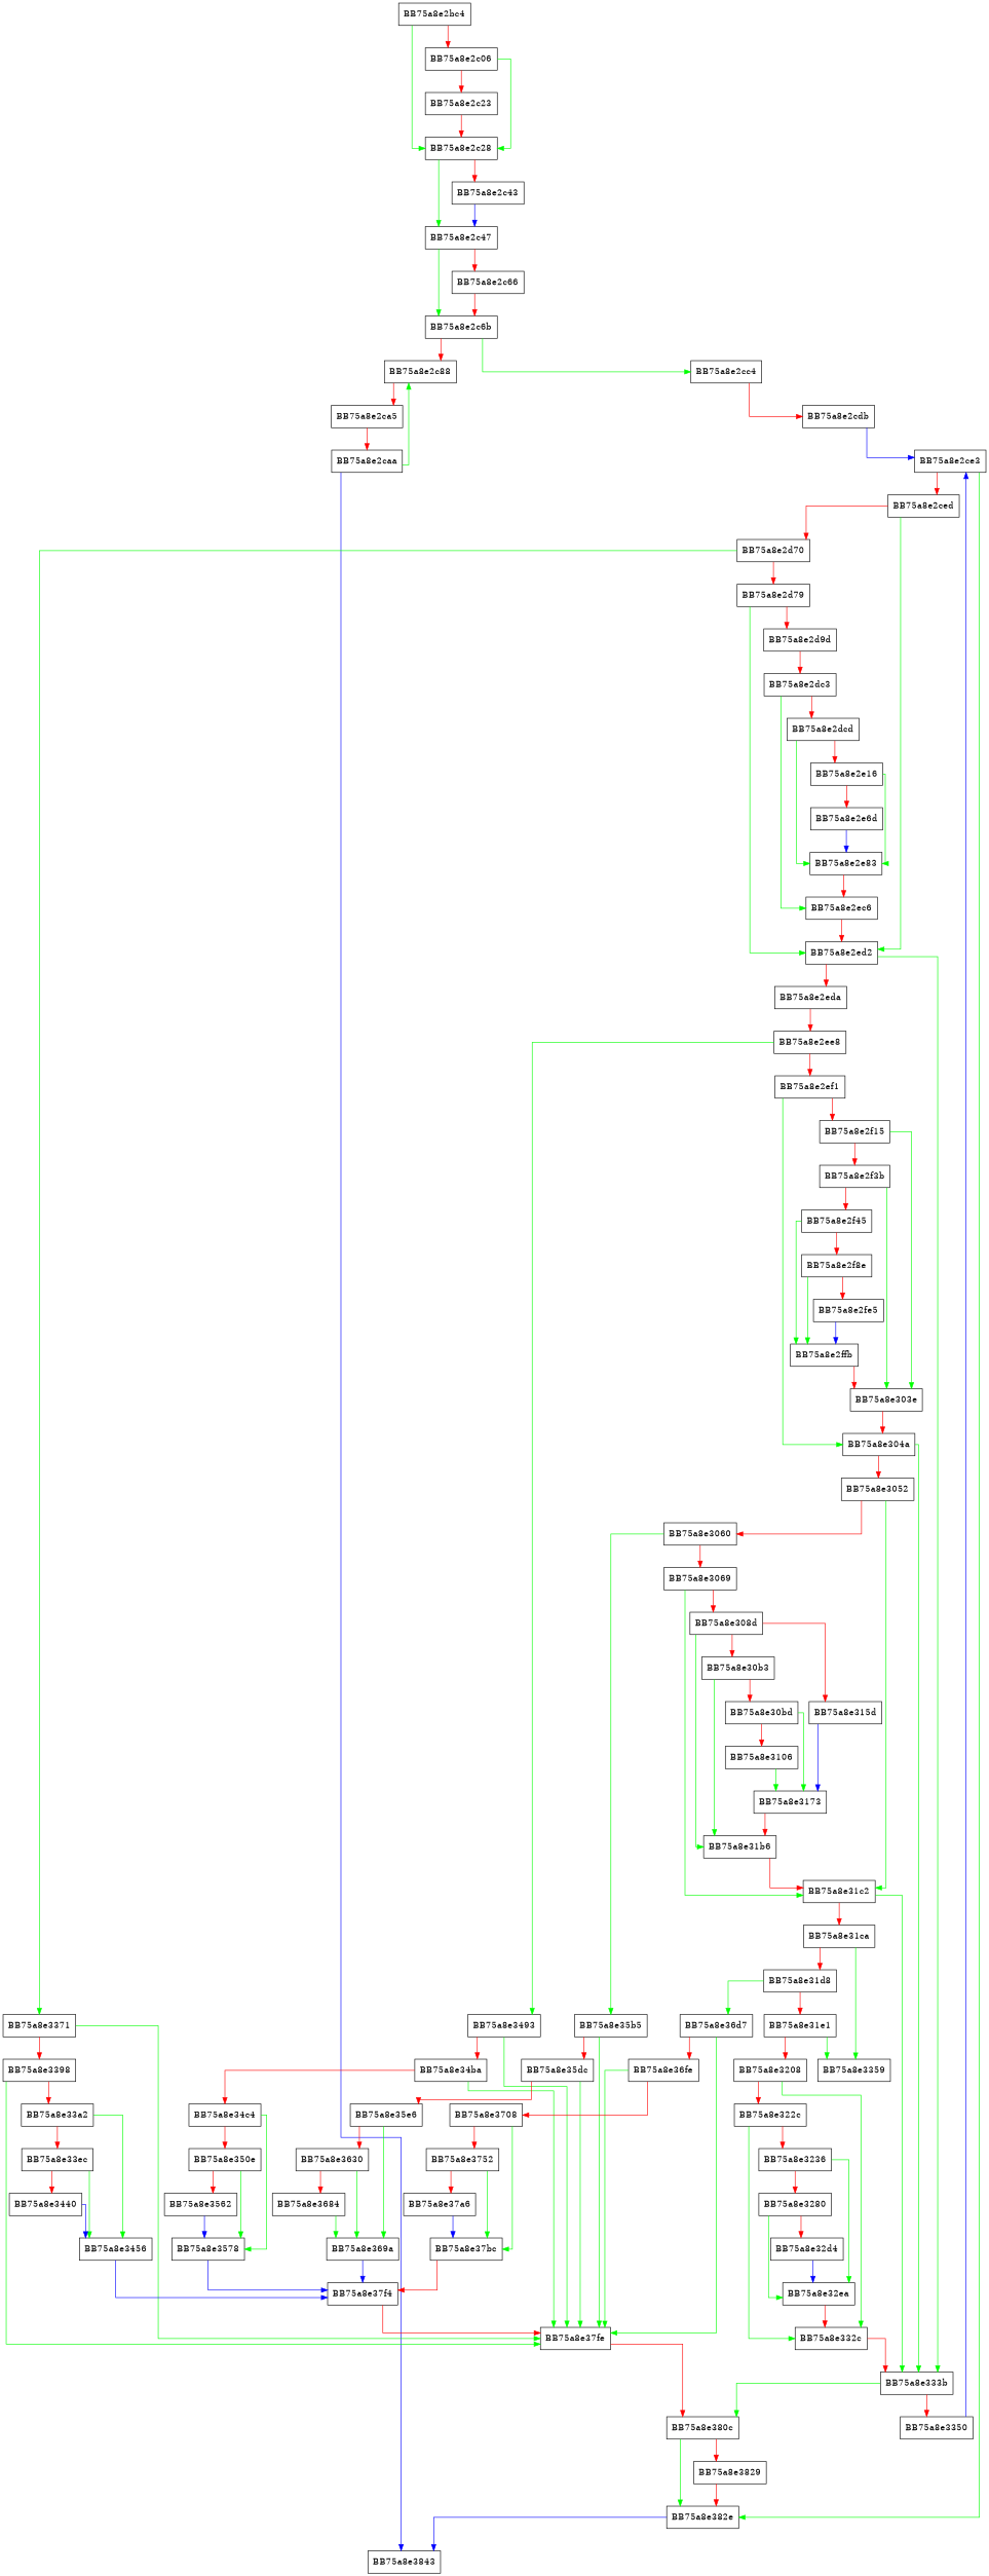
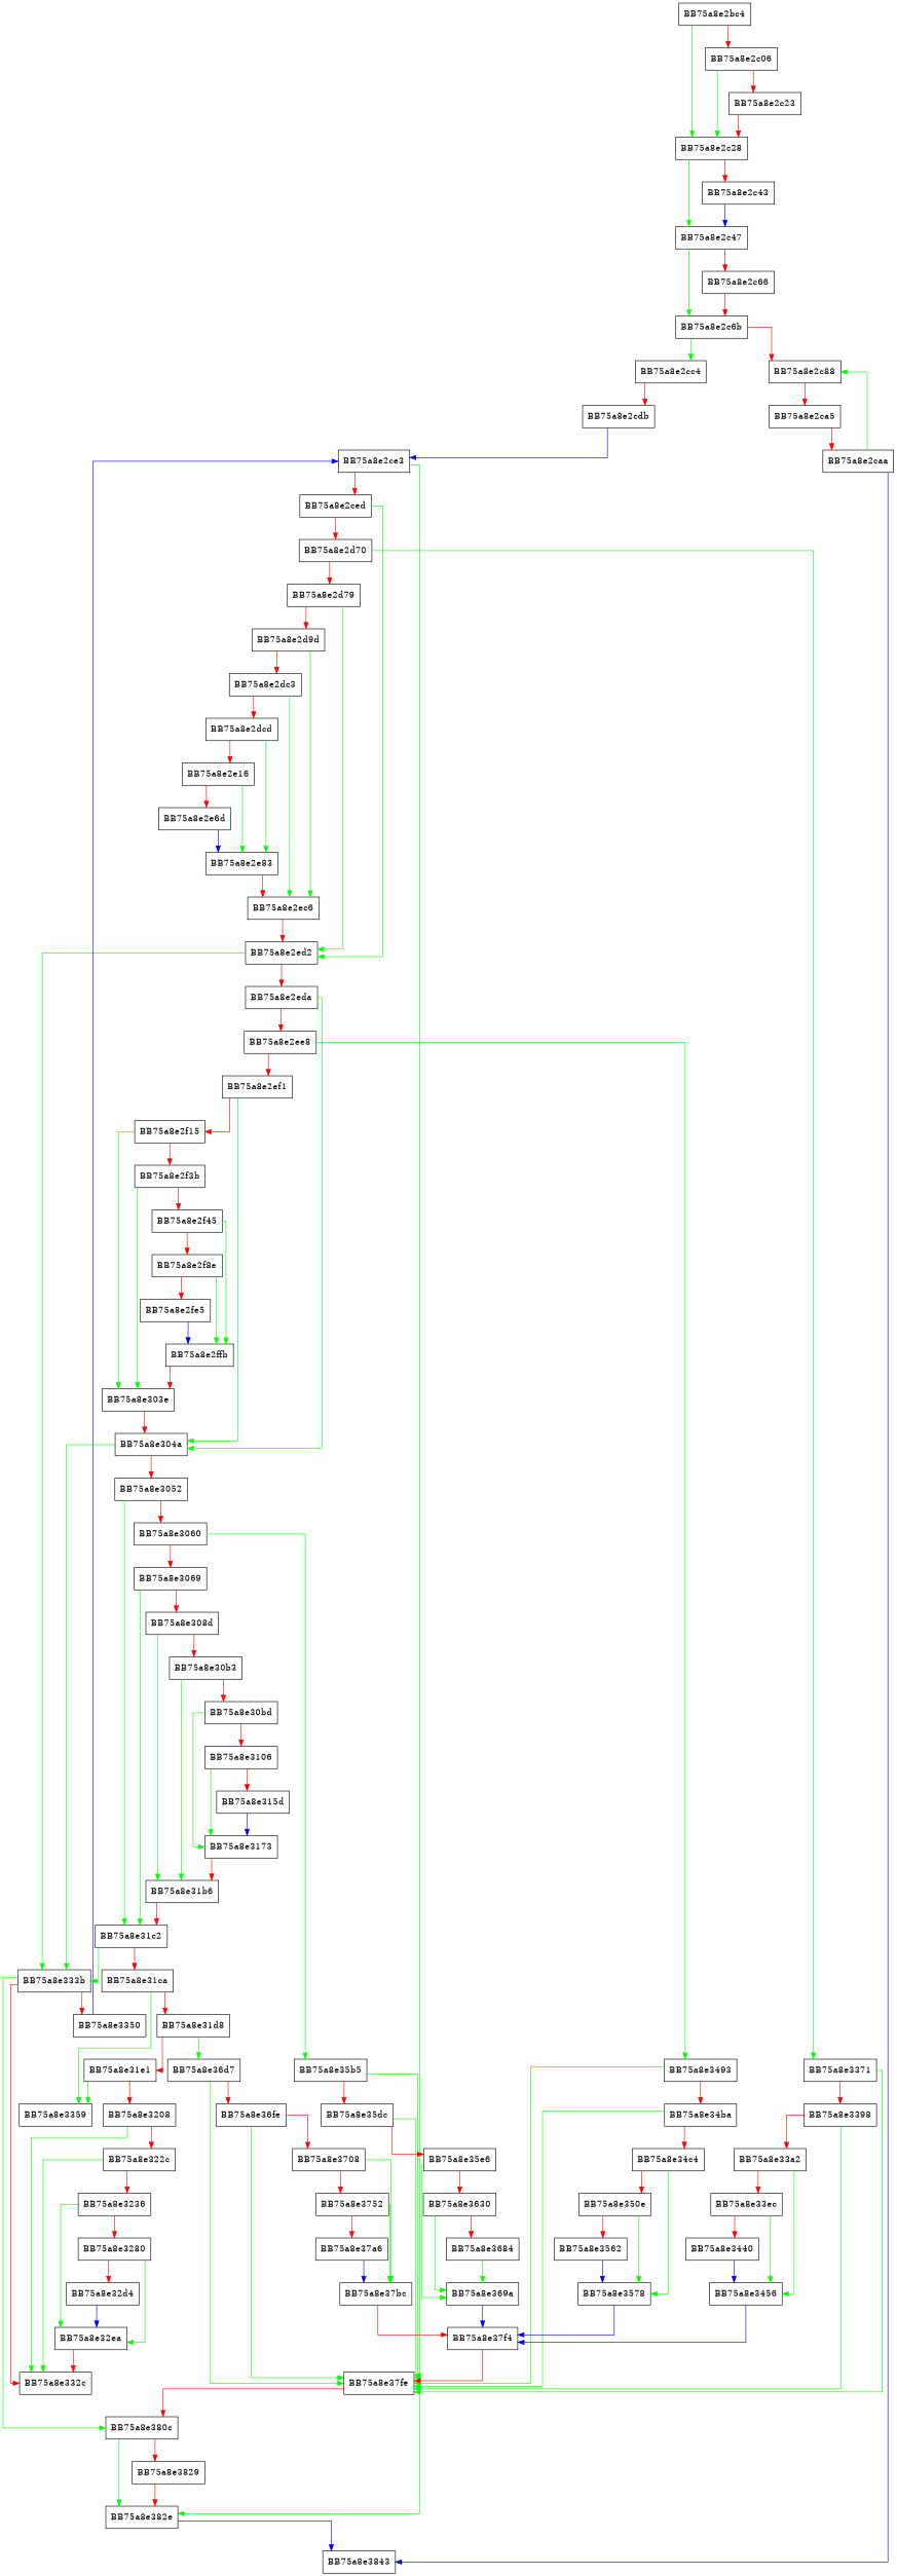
  digraph {
    splines=ortho
    node [shape=box]
    edge [color=red]
    BB75a8e2bc4
    BB75a8e2c28
    BB75a8e2c06
    BB75a8e2c47
    BB75a8e2c43
    BB75a8e2c23
    BB75a8e2c6b
    BB75a8e2c66
    BB75a8e2cc4
    BB75a8e2c88
    BB75a8e2cdb
    BB75a8e2ca5
    BB75a8e2ce3
    BB75a8e2caa
    BB75a8e3843
    BB75a8e382e
    BB75a8e2ced
    BB75a8e2ed2
    BB75a8e2d70
    BB75a8e333b
    BB75a8e2eda
    BB75a8e3371
    BB75a8e2d79
    BB75a8e380c
    BB75a8e3350
    BB75a8e304a
    BB75a8e2ee8
    BB75a8e37fe
    BB75a8e3398
    BB75a8e2d9d
    BB75a8e33a2
    BB75a8e2ec6
    BB75a8e2dc3
    BB75a8e2dcd
    BB75a8e2e83
    BB75a8e2e16
    BB75a8e2e6d
    BB75a8e3829
    BB75a8e3052
    BB75a8e3493
    BB75a8e2ef1
    BB75a8e31c2
    BB75a8e3060
    BB75a8e34ba
    BB75a8e2f15
    BB75a8e34c4
    BB75a8e303e
    BB75a8e2f3b
    BB75a8e2f45
    BB75a8e2ffb
    BB75a8e2f8e
    BB75a8e2fe5
    BB75a8e31ca
    BB75a8e35b5
    BB75a8e3069
    BB75a8e3359
    BB75a8e31d8
    BB75a8e35dc
    BB75a8e308d
    BB75a8e35e6
    BB75a8e31b6
    BB75a8e30b3
    BB75a8e30bd
    BB75a8e3173
    BB75a8e3106
    BB75a8e315d
    BB75a8e36d7
    BB75a8e31e1
    BB75a8e36fe
    BB75a8e3208
    BB75a8e3708
    BB75a8e332c
    BB75a8e322c
    BB75a8e3236
    BB75a8e32ea
    BB75a8e3280
    BB75a8e32d4
    BB75a8e3456
    BB75a8e33ec
    BB75a8e37f4
    BB75a8e3440
    BB75a8e3578
    BB75a8e350e
    BB75a8e3562
    BB75a8e369a
    BB75a8e3630
    BB75a8e3684
    BB75a8e37bc
    BB75a8e3752
    BB75a8e37a6
    BB75a8e2bc4 -> BB75a8e2c28 [color=green]
    BB75a8e2bc4 -> BB75a8e2c06
    BB75a8e2c28 -> BB75a8e2c47 [color=green]
    BB75a8e2c28 -> BB75a8e2c43
    BB75a8e2c06 -> BB75a8e2c28 [color=green]
    BB75a8e2c06 -> BB75a8e2c23
    BB75a8e2c47 -> BB75a8e2c6b [color=green]
    BB75a8e2c47 -> BB75a8e2c66
    BB75a8e2c43 -> BB75a8e2c47 [color=blue]
    BB75a8e2c23 -> BB75a8e2c28
    BB75a8e2c6b -> BB75a8e2cc4 [color=green]
    BB75a8e2c6b -> BB75a8e2c88
    BB75a8e2c66 -> BB75a8e2c6b
    BB75a8e2cc4 -> BB75a8e2cdb
    BB75a8e2c88 -> BB75a8e2ca5
    BB75a8e2cdb -> BB75a8e2ce3 [color=blue]
    BB75a8e2ca5 -> BB75a8e2caa
    BB75a8e2ce3 -> BB75a8e382e [color=green]
    BB75a8e2ce3 -> BB75a8e2ced
    BB75a8e2caa -> BB75a8e2c88 [color=green]
    BB75a8e2caa -> BB75a8e3843 [color=blue]
    BB75a8e382e -> BB75a8e3843 [color=blue]
    BB75a8e2ced -> BB75a8e2ed2 [color=green]
    BB75a8e2ced -> BB75a8e2d70
    BB75a8e2ed2 -> BB75a8e333b [color=green]
    BB75a8e2ed2 -> BB75a8e2eda
    BB75a8e2d70 -> BB75a8e3371 [color=green]
    BB75a8e2d70 -> BB75a8e2d79
    BB75a8e333b -> BB75a8e380c [color=green]
    BB75a8e333b -> BB75a8e3350
+   BB75a8e2eda -> BB75a8e304a [color=green]
    BB75a8e2eda -> BB75a8e2ee8
    BB75a8e3371 -> BB75a8e37fe [color=green]
    BB75a8e3371 -> BB75a8e3398
    BB75a8e2d79 -> BB75a8e2ed2 [color=green]
    BB75a8e2d79 -> BB75a8e2d9d
    BB75a8e380c -> BB75a8e382e [color=green]
    BB75a8e380c -> BB75a8e3829
    BB75a8e3350 -> BB75a8e2ce3 [color=blue]
    BB75a8e304a -> BB75a8e333b [color=green]
    BB75a8e304a -> BB75a8e3052
    BB75a8e2ee8 -> BB75a8e3493 [color=green]
    BB75a8e2ee8 -> BB75a8e2ef1
    BB75a8e37fe -> BB75a8e380c
    BB75a8e3398 -> BB75a8e37fe [color=green]
    BB75a8e3398 -> BB75a8e33a2
+   BB75a8e2d9d -> BB75a8e2ec6 [color=green]
    BB75a8e2d9d -> BB75a8e2dc3
    BB75a8e33a2 -> BB75a8e3456 [color=green]
    BB75a8e33a2 -> BB75a8e33ec
    BB75a8e2ec6 -> BB75a8e2ed2
    BB75a8e2dc3 -> BB75a8e2ec6 [color=green]
    BB75a8e2dc3 -> BB75a8e2dcd
    BB75a8e2dcd -> BB75a8e2e83 [color=green]
    BB75a8e2dcd -> BB75a8e2e16
    BB75a8e2e83 -> BB75a8e2ec6
    BB75a8e2e16 -> BB75a8e2e83 [color=green]
    BB75a8e2e16 -> BB75a8e2e6d
    BB75a8e2e6d -> BB75a8e2e83 [color=blue]
    BB75a8e3829 -> BB75a8e382e
    BB75a8e3052 -> BB75a8e31c2 [color=green]
    BB75a8e3052 -> BB75a8e3060
    BB75a8e3493 -> BB75a8e37fe [color=green]
    BB75a8e3493 -> BB75a8e34ba
    BB75a8e2ef1 -> BB75a8e304a [color=green]
    BB75a8e2ef1 -> BB75a8e2f15
    BB75a8e31c2 -> BB75a8e333b [color=green]
    BB75a8e31c2 -> BB75a8e31ca
    BB75a8e3060 -> BB75a8e35b5 [color=green]
    BB75a8e3060 -> BB75a8e3069
    BB75a8e34ba -> BB75a8e37fe [color=green]
    BB75a8e34ba -> BB75a8e34c4
    BB75a8e2f15 -> BB75a8e303e [color=green]
    BB75a8e2f15 -> BB75a8e2f3b
    BB75a8e34c4 -> BB75a8e3578 [color=green]
    BB75a8e34c4 -> BB75a8e350e
    BB75a8e303e -> BB75a8e304a
    BB75a8e2f3b -> BB75a8e303e [color=green]
    BB75a8e2f3b -> BB75a8e2f45
    BB75a8e2f45 -> BB75a8e2ffb [color=green]
    BB75a8e2f45 -> BB75a8e2f8e
    BB75a8e2ffb -> BB75a8e303e
    BB75a8e2f8e -> BB75a8e2ffb [color=green]
    BB75a8e2f8e -> BB75a8e2fe5
    BB75a8e2fe5 -> BB75a8e2ffb [color=blue]
    BB75a8e31ca -> BB75a8e3359 [color=green]
    BB75a8e31ca -> BB75a8e31d8
    BB75a8e35b5 -> BB75a8e37fe [color=green]
    BB75a8e35b5 -> BB75a8e35dc
    BB75a8e3069 -> BB75a8e31c2 [color=green]
    BB75a8e3069 -> BB75a8e308d
    BB75a8e31d8 -> BB75a8e36d7 [color=green]
    BB75a8e31d8 -> BB75a8e31e1
    BB75a8e35dc -> BB75a8e37fe [color=green]
    BB75a8e35dc -> BB75a8e35e6
    BB75a8e308d -> BB75a8e31b6 [color=green]
    BB75a8e308d -> BB75a8e30b3
    BB75a8e35e6 -> BB75a8e369a [color=green]
    BB75a8e35e6 -> BB75a8e3630
    BB75a8e31b6 -> BB75a8e31c2
    BB75a8e30b3 -> BB75a8e31b6 [color=green]
    BB75a8e30b3 -> BB75a8e30bd
    BB75a8e30bd -> BB75a8e3173 [color=green]
    BB75a8e30bd -> BB75a8e3106
    BB75a8e3173 -> BB75a8e31b6
    BB75a8e3106 -> BB75a8e3173 [color=green]
-   BB75a8e308d -> BB75a8e315d
+   BB75a8e3106 -> BB75a8e315d
    BB75a8e315d -> BB75a8e3173 [color=blue]
    BB75a8e36d7 -> BB75a8e37fe [color=green]
    BB75a8e36d7 -> BB75a8e36fe
    BB75a8e31e1 -> BB75a8e3359 [color=green]
    BB75a8e31e1 -> BB75a8e3208
    BB75a8e36fe -> BB75a8e37fe [color=green]
    BB75a8e36fe -> BB75a8e3708
    BB75a8e3208 -> BB75a8e332c [color=green]
    BB75a8e3208 -> BB75a8e322c
    BB75a8e3708 -> BB75a8e37bc [color=green]
    BB75a8e3708 -> BB75a8e3752
-   BB75a8e332c -> BB75a8e333b
+   BB75a8e333b -> BB75a8e332c
    BB75a8e322c -> BB75a8e332c [color=green]
    BB75a8e322c -> BB75a8e3236
    BB75a8e3236 -> BB75a8e32ea [color=green]
    BB75a8e3236 -> BB75a8e3280
    BB75a8e32ea -> BB75a8e332c
    BB75a8e3280 -> BB75a8e32ea [color=green]
    BB75a8e3280 -> BB75a8e32d4
    BB75a8e32d4 -> BB75a8e32ea [color=blue]
    BB75a8e3456 -> BB75a8e37f4 [color=blue]
    BB75a8e33ec -> BB75a8e3456 [color=green]
    BB75a8e33ec -> BB75a8e3440
    BB75a8e37f4 -> BB75a8e37fe
    BB75a8e3440 -> BB75a8e3456 [color=blue]
    BB75a8e3578 -> BB75a8e37f4 [color=blue]
    BB75a8e350e -> BB75a8e3578 [color=green]
    BB75a8e350e -> BB75a8e3562
    BB75a8e3562 -> BB75a8e3578 [color=blue]
    BB75a8e369a -> BB75a8e37f4 [color=blue]
    BB75a8e3630 -> BB75a8e369a [color=green]
    BB75a8e3630 -> BB75a8e3684
    BB75a8e3684 -> BB75a8e369a [color=green]
    BB75a8e37bc -> BB75a8e37f4
    BB75a8e3752 -> BB75a8e37bc [color=green]
    BB75a8e3752 -> BB75a8e37a6
    BB75a8e37a6 -> BB75a8e37bc [color=blue]
  }
